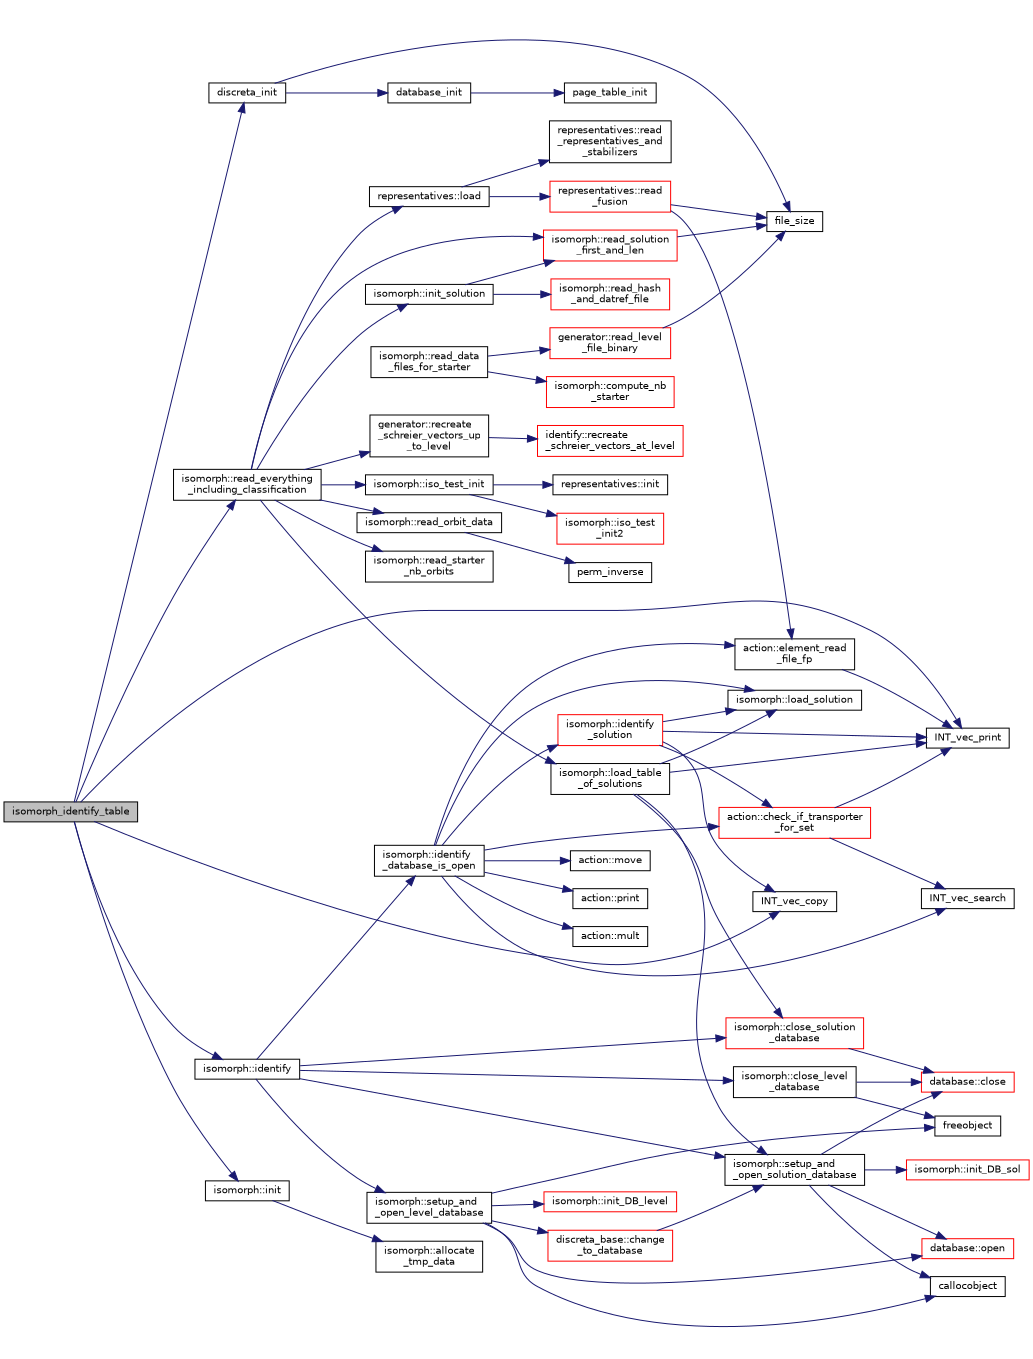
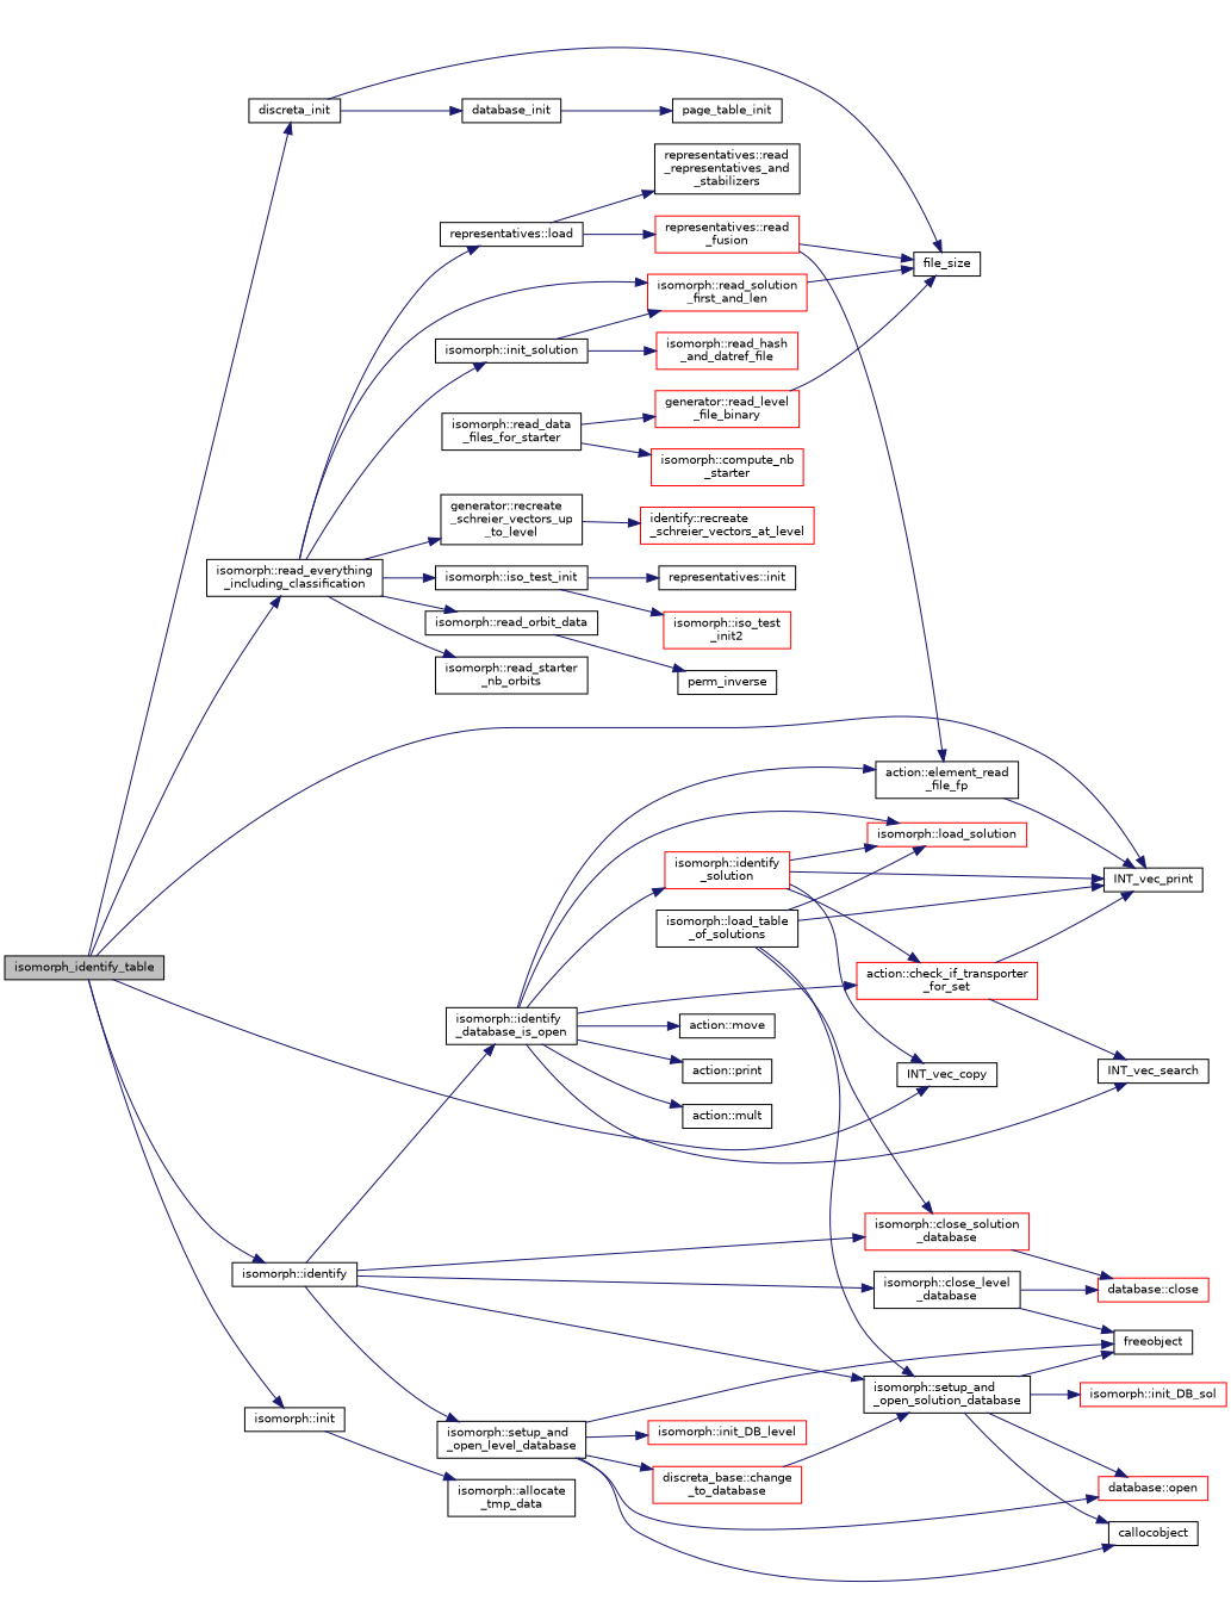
  digraph {
    rankdir=LR
    node [color=black fillcolor=white fontname=Helvetica fontsize=10 shape=record style=filled]
    edge [color=midnightblue fontname=Helvetica fontsize=10 labelfontname=Helvetica labelfontsize=10 style=solid]
    n1 [fillcolor=grey75 fontcolor=black height=0.2 label=isomorph_identify_table width=0.4]
    n2 [height=0.2 label=discreta_init width=0.4]
    n3 [height=0.2 label="isomorph::init" width=0.4]
    n4 [height=0.2 label="isomorph::read_everything\l_including_classification" width=0.4]
    n5 [height=0.2 label=INT_vec_print width=0.4]
    n6 [height=0.2 label=INT_vec_copy width=0.4]
    n7 [height=0.2 label="isomorph::identify" width=0.4]
    n8 [height=0.2 label=file_size width=0.4]
    n9 [height=0.2 label=database_init width=0.4]
    n10 [height=0.2 label="isomorph::allocate\l_tmp_data" width=0.4]
    n11 [height=0.2 label="isomorph::init_solution" width=0.4]
    n12 [height=0.2 label="isomorph::load_table\l_of_solutions" width=0.4]
    n13 [height=0.2 label="isomorph::read_orbit_data" width=0.4]
    n14 [height=0.2 label="generator::recreate\l_schreier_vectors_up\l_to_level" width=0.4]
    n15 [height=0.2 label="isomorph::iso_test_init" width=0.4]
    n16 [height=0.2 label="isomorph::read_starter\l_nb_orbits" width=0.4]
    n17 [height=0.2 label="representatives::load" width=0.4]
    n18 [color=red height=0.2 label="isomorph::read_solution\l_first_and_len" width=0.4]
    n19 [height=0.2 label="isomorph::setup_and\l_open_solution_database" width=0.4]
    n20 [color=red height=0.2 label="isomorph::close_solution\l_database" width=0.4]
    n21 [height=0.2 label="isomorph::setup_and\l_open_level_database" width=0.4]
    n22 [height=0.2 label="isomorph::identify\l_database_is_open" width=0.4]
    n23 [height=0.2 label="isomorph::close_level\l_database" width=0.4]
    n24 [height=0.2 label=page_table_init width=0.4]
    n25 [height=0.2 label="isomorph::read_data\l_files_for_starter" width=0.4]
    n26 [color=red height=0.2 label="generator::read_level\l_file_binary" width=0.4]
    n27 [color=red height=0.2 label="isomorph::compute_nb\l_starter" width=0.4]
    n28 [color=red height=0.2 label="isomorph::read_hash\l_and_datref_file" width=0.4]
-   n29 [height=0.2 label="isomorph::load_solution" width=0.4]
+   n29 [color=red height=0.2 label="isomorph::load_solution" width=0.4]
    n30 [height=0.2 label=perm_inverse width=0.4]
    n31 [color=red height=0.2 label="identify::recreate\l_schreier_vectors_at_level" width=0.4]
    n32 [color=red height=0.2 label="isomorph::iso_test\l_init2" width=0.4]
    n33 [height=0.2 label="representatives::init" width=0.4]
    n34 [color=red height=0.2 label="representatives::read\l_fusion" width=0.4]
    n35 [height=0.2 label="representatives::read\l_representatives_and\l_stabilizers" width=0.4]
    n36 [height=0.2 label=freeobject width=0.4]
    n37 [height=0.2 label=callocobject width=0.4]
    n38 [color=red height=0.2 label="isomorph::init_DB_sol" width=0.4]
    n39 [color=red height=0.2 label="database::open" width=0.4]
    n40 [color=red height=0.2 label="database::close" width=0.4]
    n41 [color=red height=0.2 label="discreta_base::change\l_to_database" width=0.4]
    n42 [height=0.2 label="action::element_read\l_file_fp" width=0.4]
    n43 [color=red height=0.2 label="isomorph::init_DB_level" width=0.4]
    n44 [color=red height=0.2 label="isomorph::identify\l_solution" width=0.4]
    n45 [color=red height=0.2 label="action::check_if_transporter\l_for_set" width=0.4]
    n46 [height=0.2 label=INT_vec_search width=0.4]
    n47 [height=0.2 label="action::mult" width=0.4]
    n48 [height=0.2 label="action::move" width=0.4]
    n49 [height=0.2 label="action::print" width=0.4]
    n1 -> n2
    n1 -> n3
    n1 -> n4
    n1 -> n5
    n1 -> n6
    n1 -> n7
    n2 -> n8
    n2 -> n9
    n3 -> n10
    n4 -> n11
-   n4 -> n12
    n4 -> n13
    n4 -> n14
    n4 -> n15
    n4 -> n16
    n4 -> n17
    n4 -> n18
    n7 -> n19
    n7 -> n20
    n7 -> n21
    n7 -> n22
    n7 -> n23
    n9 -> n24
    n11 -> n18
    n11 -> n28
    n12 -> n5
    n12 -> n19
    n12 -> n20
    n12 -> n29
    n13 -> n30
    n14 -> n31
    n15 -> n32
    n15 -> n33
    n17 -> n34
    n17 -> n35
    n18 -> n8
-   n19 -> n40
+   n19 -> n36
    n19 -> n37
    n19 -> n38
    n19 -> n39
    n20 -> n40
    n21 -> n36
    n21 -> n37
    n21 -> n39
    n21 -> n41
    n21 -> n43
    n22 -> n29
    n22 -> n42
    n22 -> n44
    n22 -> n45
    n22 -> n46
    n22 -> n47
    n22 -> n48
    n22 -> n49
    n23 -> n36
    n23 -> n40
    n25 -> n26
    n25 -> n27
    n26 -> n8
    n34 -> n8
    n34 -> n42
    n41 -> n19
    n42 -> n5
    n44 -> n5
    n44 -> n6
    n44 -> n29
    n44 -> n45
    n45 -> n5
    n45 -> n46
  }
